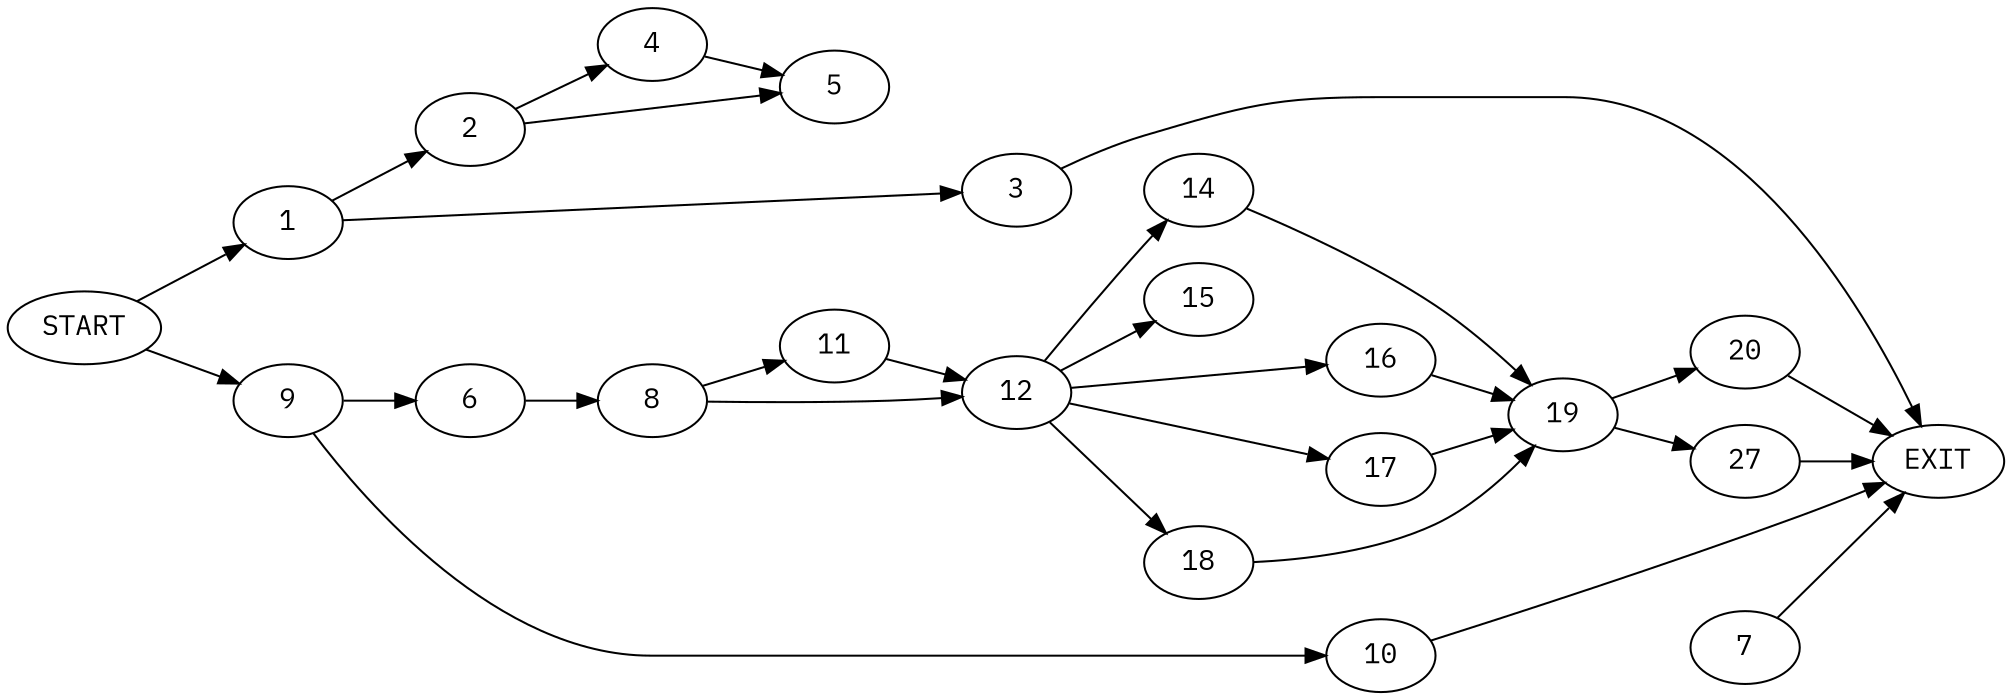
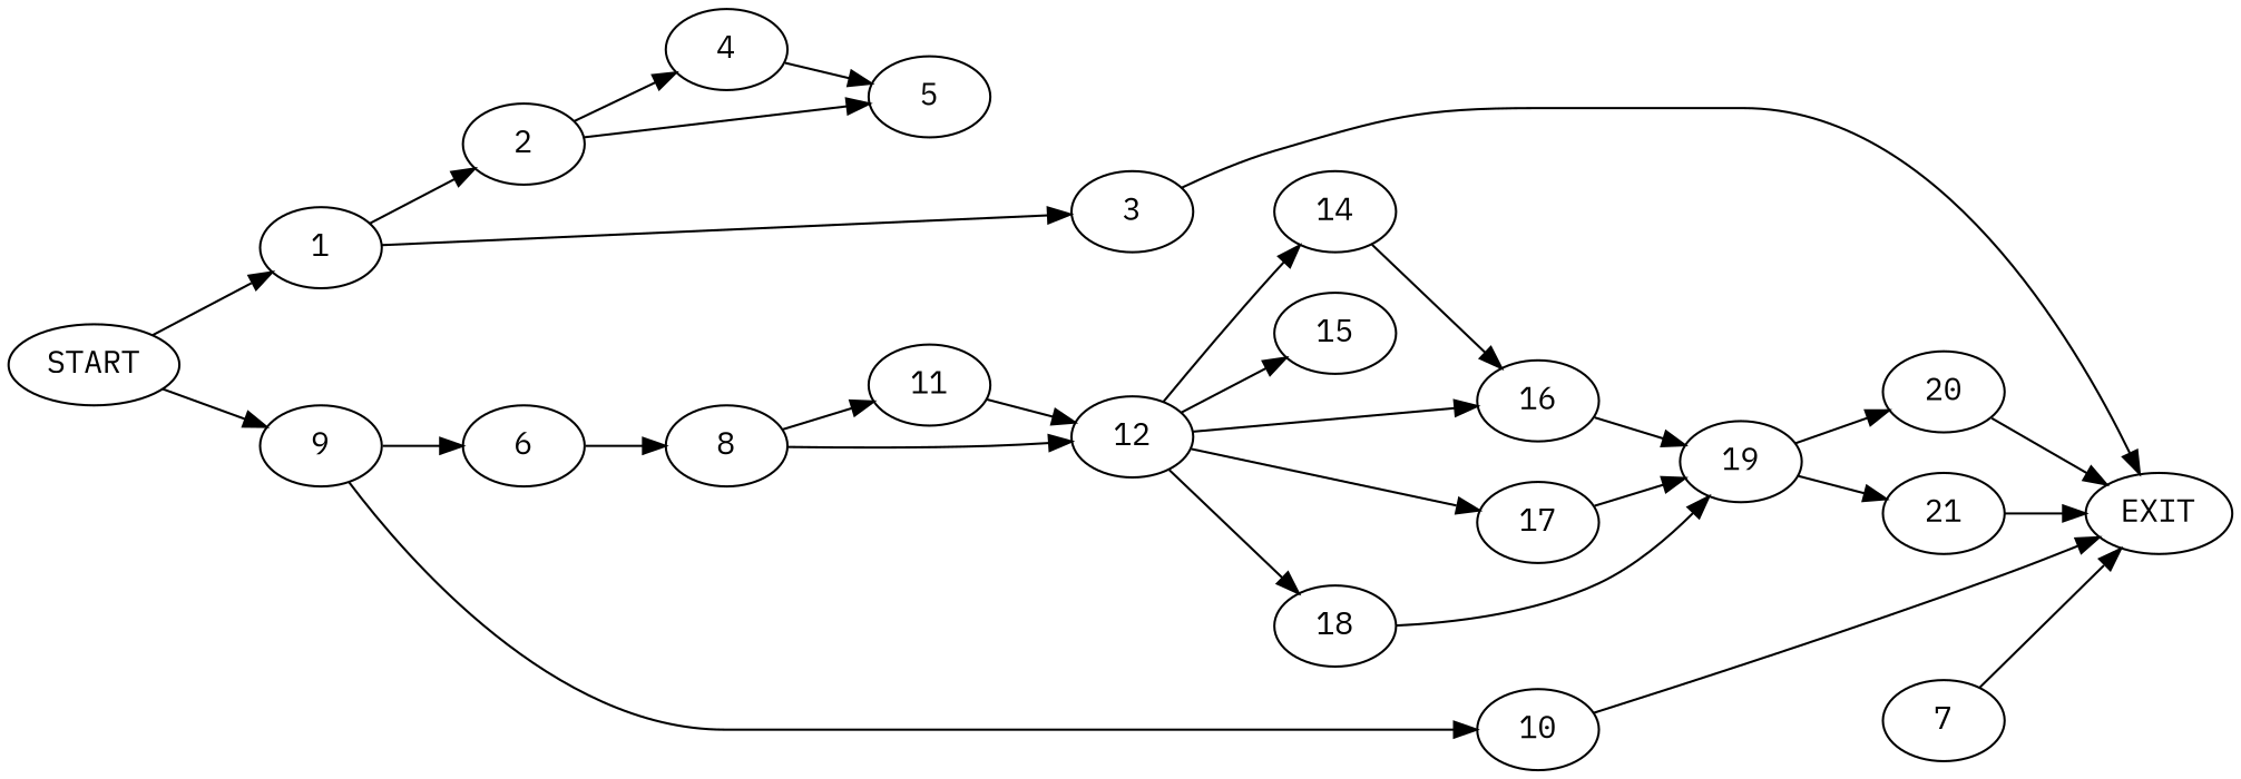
  digraph {
    fontname="IBM Plex Mono"
    rankdir=LR
    node [fontname="IBM Plex Mono"]
    edge [fontname="IBM Plex Mono"]
    n1 [label=START]
    1
    9
    2
    3
    6
    10
    n8 [label=EXIT]
    4
    5
    8
    7
    11
    12
    14
    15
    16
    17
    18
    19
    20
-   21 [label=27]
+   21
    n1 -> 1
    n1 -> 9
    1 -> 2
    1 -> 3
    9 -> 6
    9 -> 10
    2 -> 4
    2 -> 5
    3 -> n8
    6 -> 8
    10 -> n8
    4 -> 5
    8 -> 11
    8 -> 12
    7 -> n8
    11 -> 12
    12 -> 14
    12 -> 15
    12 -> 16
    12 -> 17
    12 -> 18
-   14 -> 19
+   14 -> 16
    16 -> 19
    17 -> 19
    18 -> 19
    19 -> 20
    19 -> 21
    20 -> n8
    21 -> n8
  }
